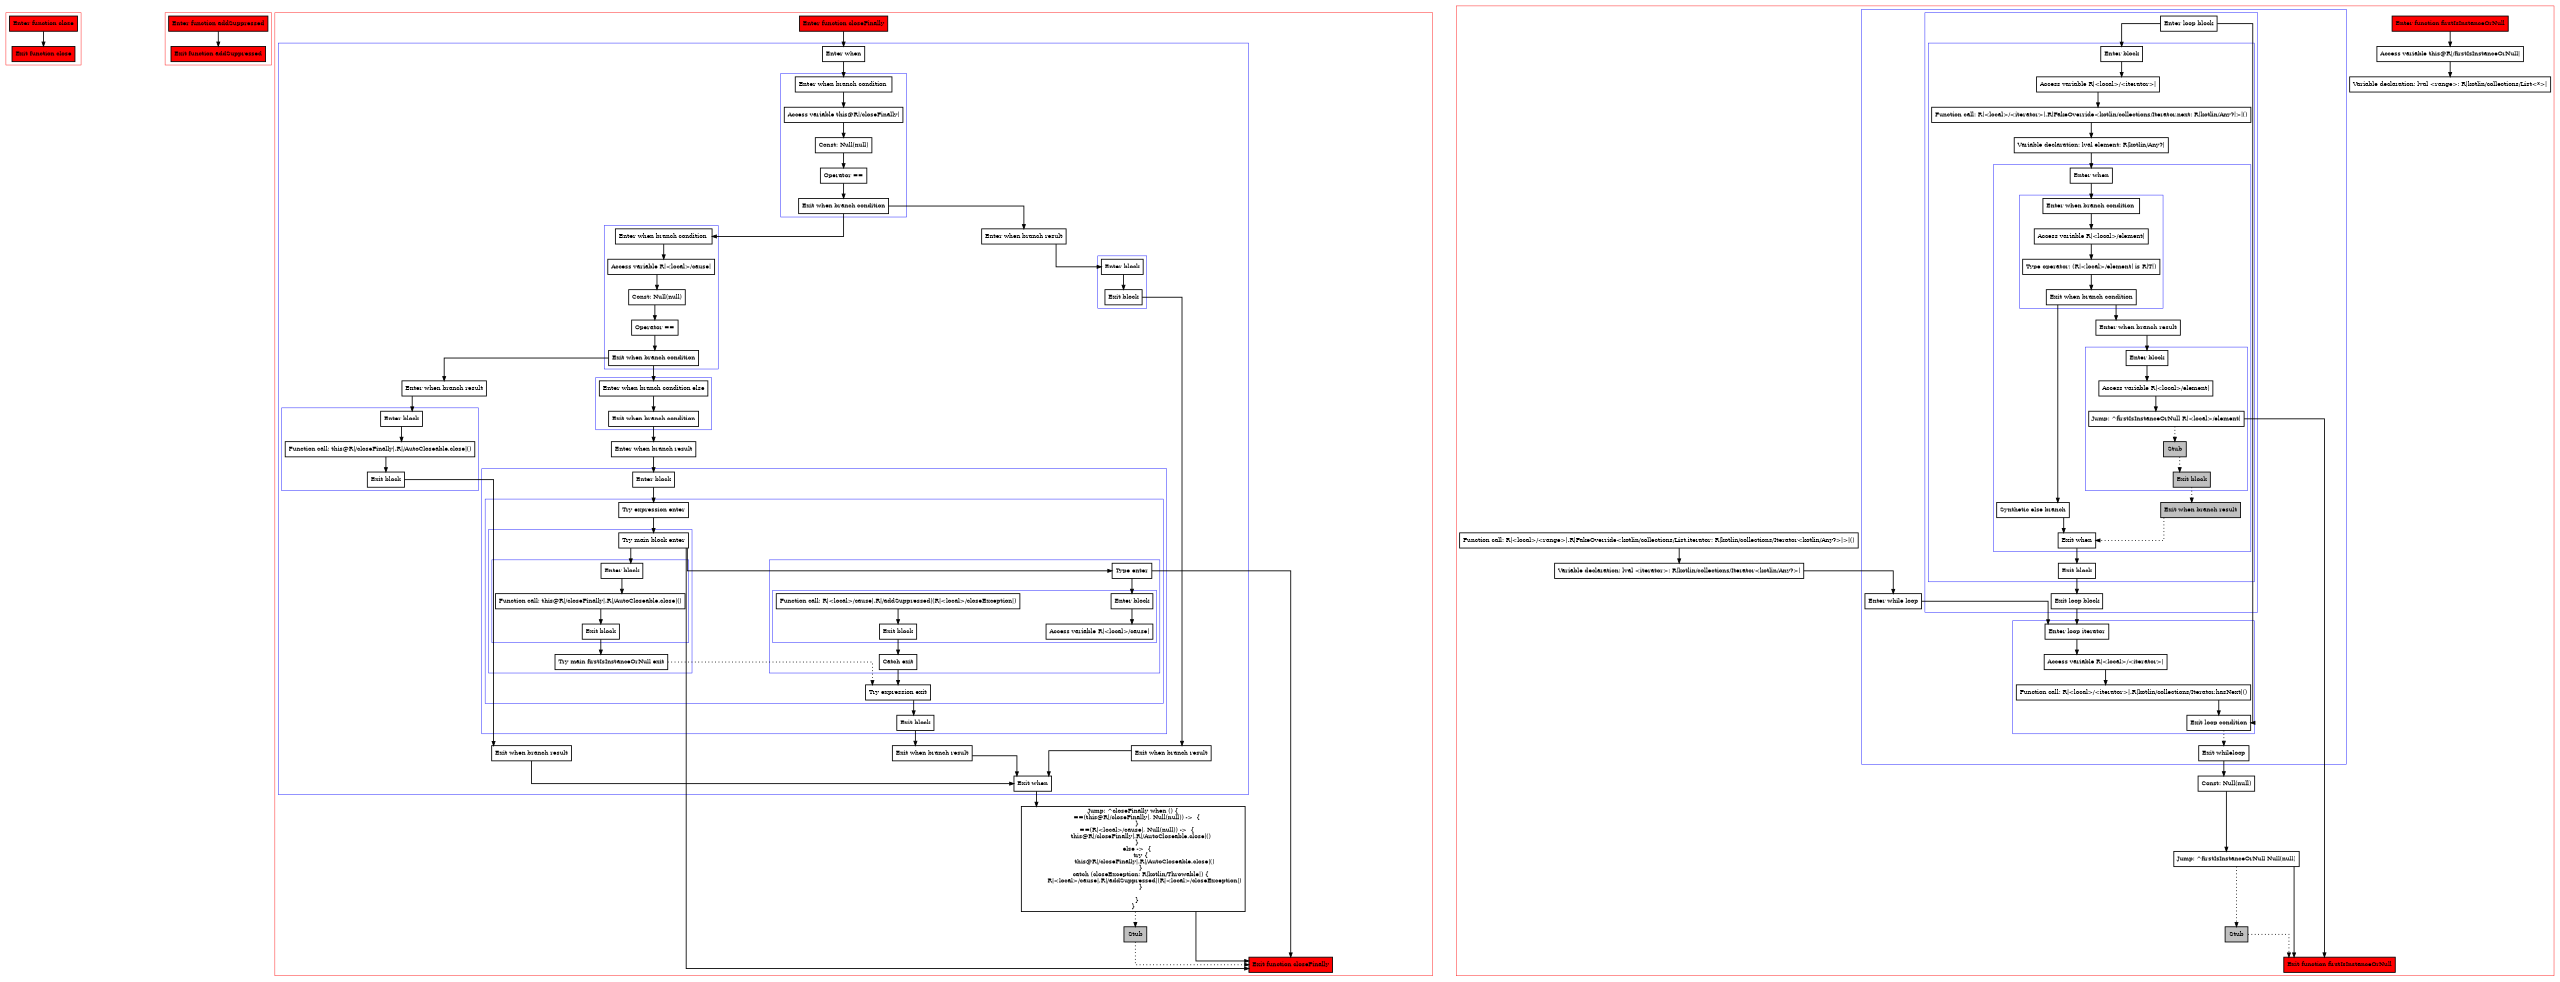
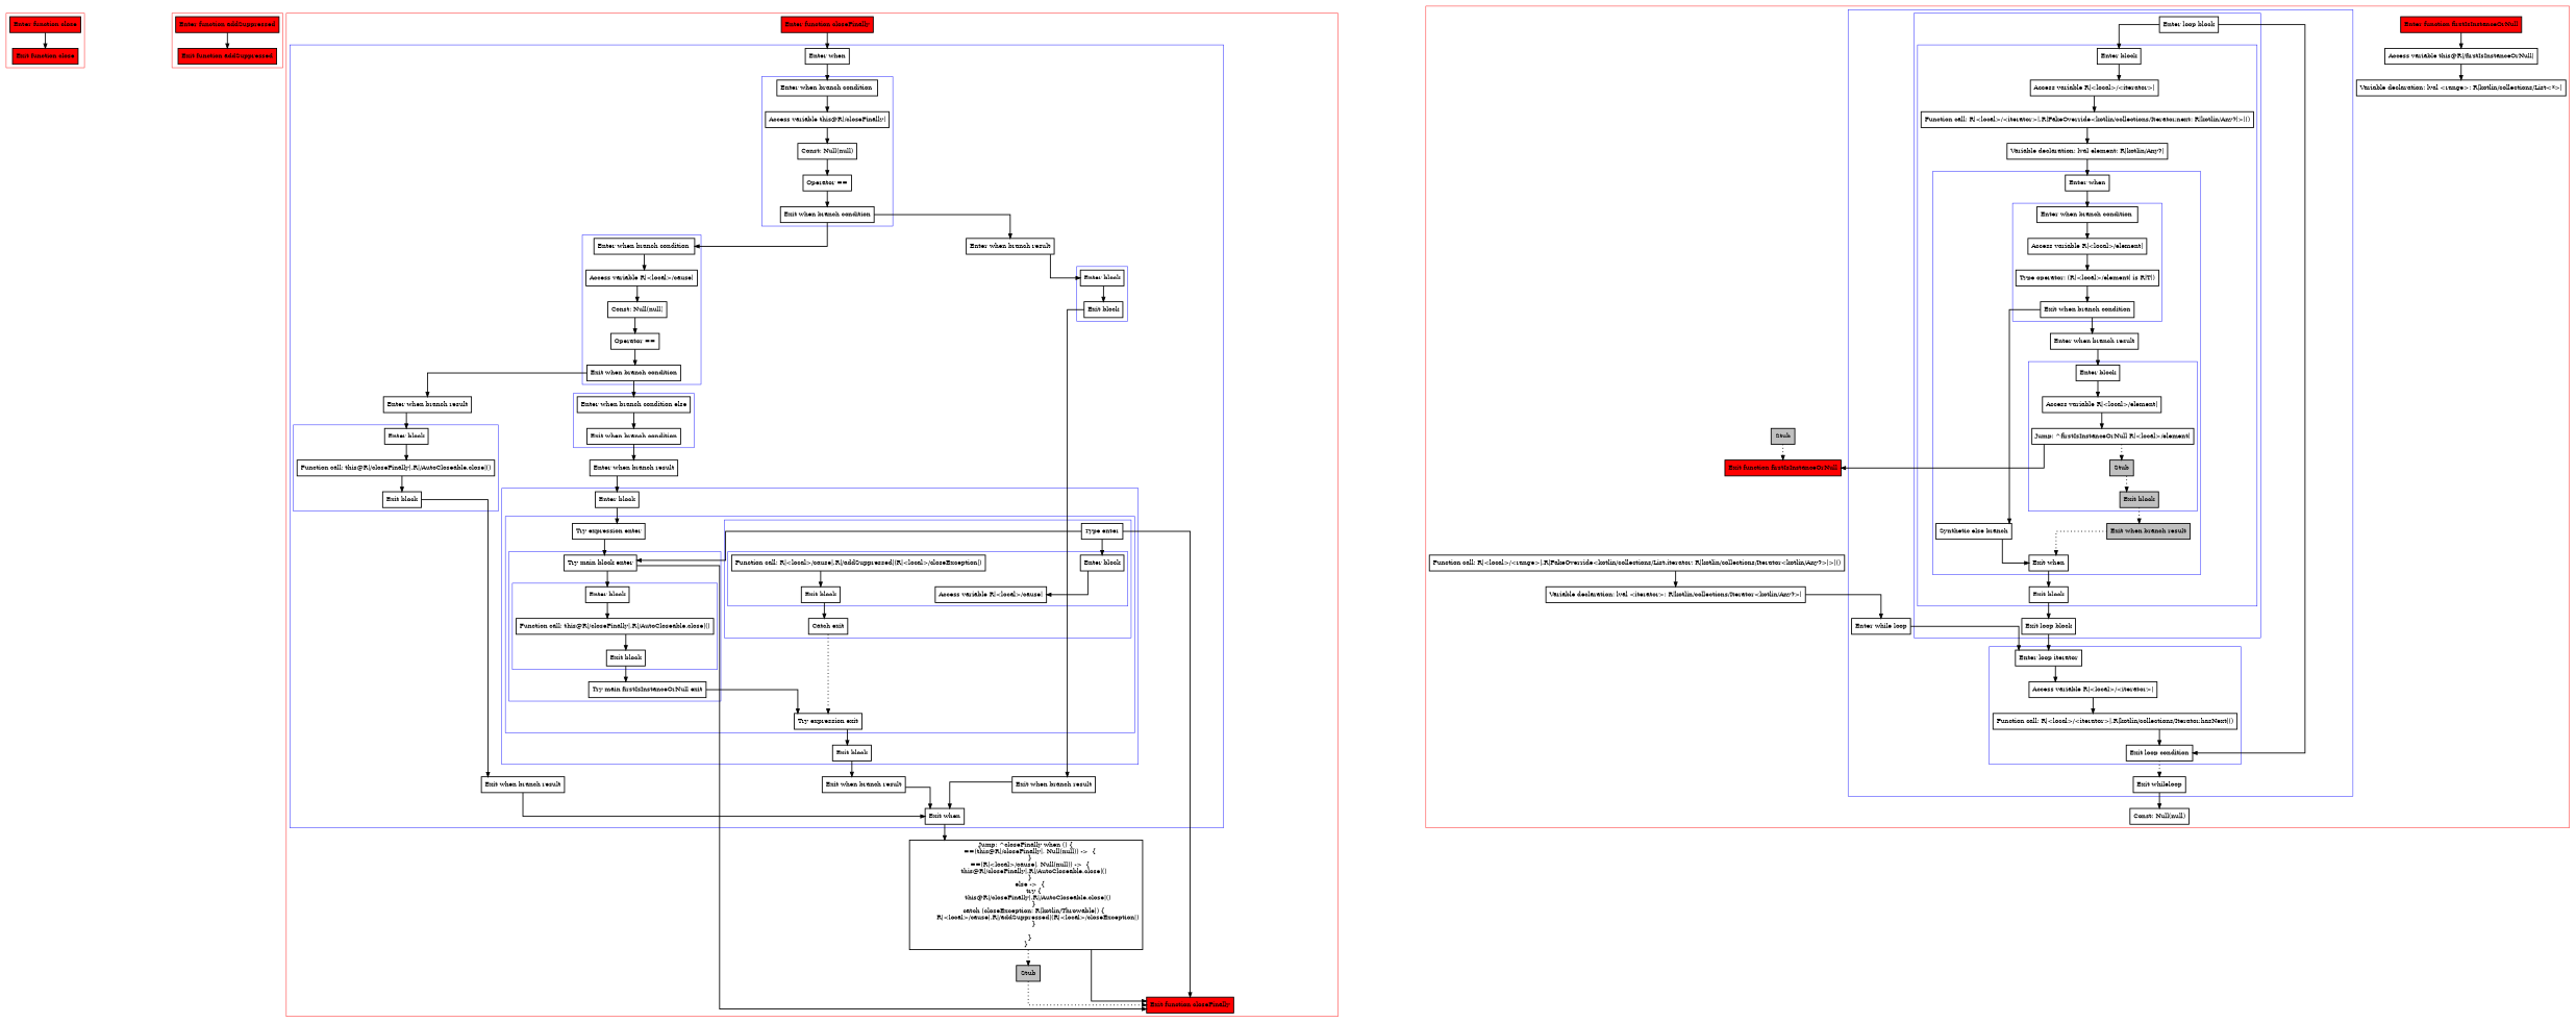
  digraph {
    nodesep=3
    splines=ortho
    node [penwidth=2 shape=box]
    edge [penwidth=2]
    n1 [fillcolor=red label="Enter function close" style=filled]
    n2 [fillcolor=red label="Exit function close" style=filled]
    n3 [fillcolor=red label="Enter function addSuppressed" style=filled]
    n4 [fillcolor=red label="Exit function addSuppressed" style=filled]
    n5 [label="Enter when branch condition "]
    n6 [label="Access variable this@R|/closeFinally|"]
    n7 [label="Const: Null(null)"]
    n8 [label="Operator =="]
    n9 [label="Exit when branch condition"]
    n10 [label="Enter when branch condition "]
    n11 [label="Access variable R|<local>/cause|"]
    n12 [label="Const: Null(null)"]
    n13 [label="Operator =="]
    n14 [label="Exit when branch condition"]
    n15 [label="Enter when branch condition else"]
    n16 [label="Exit when branch condition"]
    n17 [label="Enter block"]
    n18 [label="Function call: this@R|/closeFinally|.R|/AutoCloseable.close|()"]
    n19 [label="Exit block"]
    n20 [label="Try main block enter"]
    n21 [label="Try main firstIsInstanceOrNull exit"]
    n22 [label="Enter block"]
    n23 [label="Access variable R|<local>/cause|"]
    n24 [label="Function call: R|<local>/cause|.R|/addSuppressed|(R|<local>/closeException|)"]
    n25 [label="Exit block"]
    n26 [label="Type enter"]
    n27 [label="Catch exit"]
    n28 [label="Try expression enter"]
    n29 [label="Try expression exit"]
    n30 [label="Enter block"]
    n31 [label="Exit block"]
    n32 [label="Enter block"]
    n33 [label="Function call: this@R|/closeFinally|.R|/AutoCloseable.close|()"]
    n34 [label="Exit block"]
    n35 [label="Enter block"]
    n36 [label="Exit block"]
    n37 [label="Enter when"]
    n38 [label="Enter when branch result"]
    n39 [label="Exit when branch result"]
    n40 [label="Enter when branch result"]
    n41 [label="Exit when branch result"]
    n42 [label="Enter when branch result"]
    n43 [label="Exit when branch result"]
    n44 [label="Exit when"]
    n45 [fillcolor=red label="Enter function closeFinally" style=filled]
    n46 [label="Jump: ^closeFinally when () {\n    ==(this@R|/closeFinally|, Null(null)) ->  {\n    }\n    ==(R|<local>/cause|, Null(null)) ->  {\n        this@R|/closeFinally|.R|/AutoCloseable.close|()\n    }\n    else ->  {\n        try {\n            this@R|/closeFinally|.R|/AutoCloseable.close|()\n        }\n        catch (closeException: R|kotlin/Throwable|) {\n            R|<local>/cause|.R|/addSuppressed|(R|<local>/closeException|)\n        }\n\n    }\n}\n"]
    n47 [fillcolor=gray label=Stub style=filled]
    n48 [fillcolor=red label="Exit function closeFinally" style=filled]
    n49 [label="Enter loop iterator"]
    n50 [label="Access variable R|<local>/<iterator>|"]
    n51 [label="Function call: R|<local>/<iterator>|.R|kotlin/collections/Iterator.hasNext|()"]
    n52 [label="Exit loop condition"]
    n53 [label="Enter when branch condition "]
    n54 [label="Access variable R|<local>/element|"]
    n55 [label="Type operator: (R|<local>/element| is R|T|)"]
    n56 [label="Exit when branch condition"]
    n57 [label="Enter block"]
    n58 [label="Access variable R|<local>/element|"]
    n59 [label="Jump: ^firstIsInstanceOrNull R|<local>/element|"]
    n60 [fillcolor=gray label=Stub style=filled]
    n61 [fillcolor=gray label="Exit block" style=filled]
    n62 [label="Enter when"]
    n63 [label="Synthetic else branch"]
    n64 [label="Enter when branch result"]
    n65 [fillcolor=gray label="Exit when branch result" style=filled]
    n66 [label="Exit when"]
    n67 [label="Enter block"]
    n68 [label="Access variable R|<local>/<iterator>|"]
    n69 [label="Function call: R|<local>/<iterator>|.R|FakeOverride<kotlin/collections/Iterator.next: R|kotlin/Any?|>|()"]
    n70 [label="Variable declaration: lval element: R|kotlin/Any?|"]
    n71 [label="Exit block"]
    n72 [label="Enter loop block"]
    n73 [label="Exit loop block"]
    n74 [label="Enter while loop"]
    n75 [label="Exit whileloop"]
    n76 [fillcolor=red label="Enter function firstIsInstanceOrNull" style=filled]
    n77 [label="Access variable this@R|/firstIsInstanceOrNull|"]
    n78 [label="Variable declaration: lval <range>: R|kotlin/collections/List<*>|"]
    n79 [label="Function call: R|<local>/<range>|.R|FakeOverride<kotlin/collections/List.iterator: R|kotlin/collections/Iterator<kotlin/Any?>|>|()"]
    n80 [label="Variable declaration: lval <iterator>: R|kotlin/collections/Iterator<kotlin/Any?>|"]
    n81 [label="Const: Null(null)"]
-   n82 [label="Jump: ^firstIsInstanceOrNull Null(null)"]
    n83 [fillcolor=gray label=Stub style=filled]
    n84 [fillcolor=red label="Exit function firstIsInstanceOrNull" style=filled]
    subgraph cluster_1 {
      color=red
      n1
      n2
    }
    subgraph cluster_2 {
      color=red
      n3
      n4
    }
    subgraph cluster_3 {
      color=red
      n45
      n46
      n47
      n48
      subgraph cluster_4 {
        color=blue
        n37
        n38
        n39
        n40
        n41
        n42
        n43
        n44
        subgraph cluster_5 {
          color=blue
          n5
          n6
          n7
          n8
          n9
        }
        subgraph cluster_6 {
          color=blue
          n10
          n11
          n12
          n13
          n14
        }
        subgraph cluster_7 {
          color=blue
          n15
          n16
        }
        subgraph cluster_8 {
          color=blue
          n30
          n31
          subgraph cluster_9 {
            color=blue
            n28
            n29
            subgraph cluster_10 {
              color=blue
              n20
              n21
              subgraph cluster_11 {
                color=blue
                n17
                n18
                n19
              }
            }
            subgraph cluster_12 {
              color=blue
              n26
              n27
              subgraph cluster_13 {
                color=blue
                n22
                n23
                n24
                n25
              }
            }
          }
        }
        subgraph cluster_14 {
          color=blue
          n32
          n33
          n34
        }
        subgraph cluster_15 {
          color=blue
          n35
          n36
        }
      }
    }
    subgraph cluster_16 {
      color=red
      n76
      n77
      n78
      n79
      n80
      n81
-     n82
      n83
      n84
      subgraph cluster_17 {
        color=blue
        n74
        n75
        subgraph cluster_18 {
          color=blue
          n49
          n50
          n51
          n52
        }
        subgraph cluster_19 {
          color=blue
          n72
          n73
          subgraph cluster_20 {
            color=blue
            n67
            n68
            n69
            n70
            n71
            subgraph cluster_21 {
              color=blue
              n62
              n63
              n64
              n65
              n66
              subgraph cluster_22 {
                color=blue
                n53
                n54
                n55
                n56
              }
              subgraph cluster_23 {
                color=blue
                n57
                n58
                n59
                n60
                n61
              }
            }
          }
        }
      }
    }
    n1 -> n2
    n3 -> n4
    n5 -> n6
    n6 -> n7
    n7 -> n8
    n8 -> n9
    n9 -> n10
    n9 -> n42
    n10 -> n11
    n11 -> n12
    n12 -> n13
    n13 -> n14
    n14 -> n15
    n14 -> n40
    n15 -> n16
    n16 -> n38
    n17 -> n18
    n18 -> n19
    n19 -> n21
    n20 -> n17
-   n20 -> n26
+   n26 -> n20
    n20 -> n48
-   n21 -> n29 [style=dotted]
+   n21 -> n29
    n22 -> n23
    n24 -> n25
    n25 -> n27
    n26 -> n22
    n26 -> n48
-   n27 -> n29
+   n27 -> n29 [style=dotted]
    n28 -> n20
    n29 -> n31
    n30 -> n28
    n31 -> n39
    n32 -> n33
    n33 -> n34
    n34 -> n41
    n35 -> n36
    n36 -> n43
    n37 -> n5
    n38 -> n30
    n39 -> n44
    n40 -> n32
    n41 -> n44
    n42 -> n35
    n43 -> n44
    n44 -> n46
    n45 -> n37
    n46 -> n47 [style=dotted]
    n46 -> n48
    n47 -> n48 [style=dotted]
    n49 -> n50
    n50 -> n51
    n51 -> n52
    n52 -> n75 [style=dotted]
    n53 -> n54
    n54 -> n55
    n55 -> n56
    n56 -> n63
    n56 -> n64
    n57 -> n58
    n58 -> n59
    n59 -> n60 [style=dotted]
    n59 -> n84
    n60 -> n61 [style=dotted]
    n61 -> n65 [style=dotted]
    n62 -> n53
    n63 -> n66
    n64 -> n57
    n65 -> n66 [style=dotted]
    n66 -> n71
    n67 -> n68
    n68 -> n69
    n69 -> n70
    n70 -> n62
    n71 -> n73
    n72 -> n52
    n72 -> n67
    n73 -> n49
    n74 -> n49
    n75 -> n81
    n76 -> n77
    n77 -> n78
    n79 -> n80
    n80 -> n74
-   n81 -> n82
-   n82 -> n83 [style=dotted]
-   n82 -> n84
    n83 -> n84 [style=dotted]
  }
